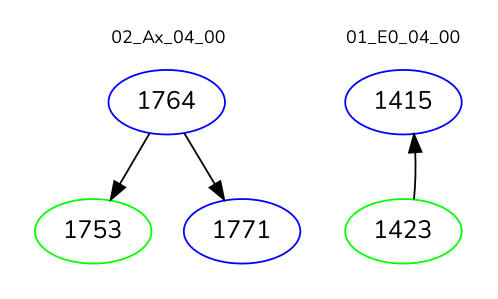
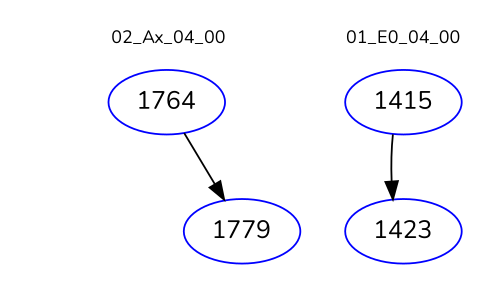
  digraph {
    fontname=Nunito
    node [color=blue fontname=Nunito]
    edge [color=black fontname=Nunito]
    n1 [label=1764]
-   n2 [color=green label=1753]
-   n3 [label=1771]
+   n3 [label=1779]
    n4 [label=1415]
-   n5 [color=green label=1423]
+   n5 [label=1423]
    subgraph cluster_1 {
      color=white
      fontsize=10
      label="02_Ax_04_00"
      n1
-     n2
      n3
    }
    subgraph cluster_2 {
      color=white
      fontsize=10
      label="01_E0_04_00"
      n4
      n5
    }
-   n1 -> n2
    n1 -> n3
-   n5 -> n4
+   n4 -> n5
  }
